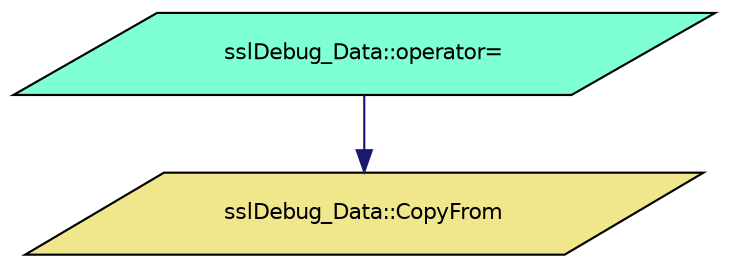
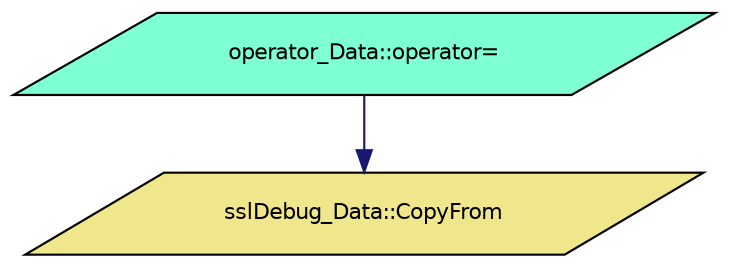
  digraph {
    rankdir=TB
    node [color=black fontname=Helvetica fontsize=10 shape=parallelogram style=filled]
-   n1 [fillcolor=aquamarine fontcolor=black height=0.2 label="sslDebug_Data::operator=" width=0.4]
+   n1 [fillcolor=aquamarine fontcolor=black height=0.2 label="operator_Data::operator=" width=0.4]
    n2 [fillcolor=khaki height=0.2 label="sslDebug_Data::CopyFrom" width=0.4]
    n1 -> n2 [color=midnightblue fontname=Helvetica fontsize=10 labelfontname=Helvetica labelfontsize=10 style=solid arrowhead=normal]
  }
